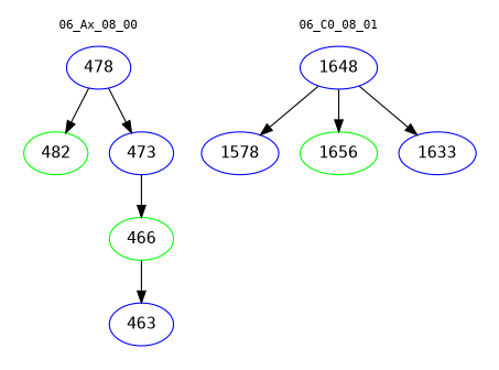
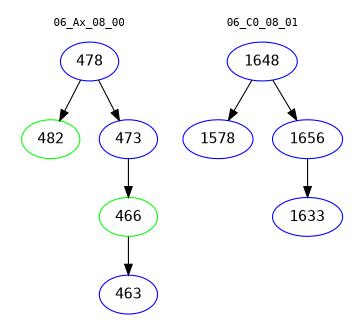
  digraph {
    fontname="DejaVu Sans Mono"
    node [color=blue fontname="DejaVu Sans Mono"]
    edge [color=black fontname="DejaVu Sans Mono"]
    n1 [label=478]
    n2 [label=463]
    n3 [color=green label=482]
    n4 [label=473]
    n5 [color=green label=466]
    n6 [label=1648]
    n7 [label=1578]
-   n8 [color=green label=1656]
+   n8 [label=1656]
    n9 [label=1633]
    subgraph cluster_1 {
      color=white
      fontsize=10
      label="06_Ax_08_00"
      n1
      n2
      n3
      n4
      n5
    }
    subgraph cluster_2 {
      color=white
      fontsize=10
      label="06_C0_08_01"
      n6
      n7
      n8
      n9
    }
    n1 -> n3
    n1 -> n4
    n4 -> n5
    n5 -> n2
    n6 -> n7
    n6 -> n8
-   n6 -> n9
+   n8 -> n9
  }
